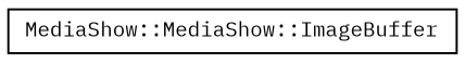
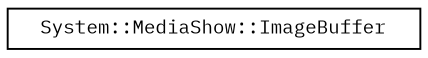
  digraph {
    rankdir=LR
    fontname="IBM Plex Mono"
-   n1 [color=black fillcolor=white fontname="IBM Plex Mono" fontsize=10 height=0.2 label="MediaShow::MediaShow::ImageBuffer" shape=record style=filled width=0.4]
+   n1 [color=black fillcolor=white fontname="IBM Plex Mono" fontsize=10 height=0.2 label="System::MediaShow::ImageBuffer" shape=record style=filled width=0.4]
  }
